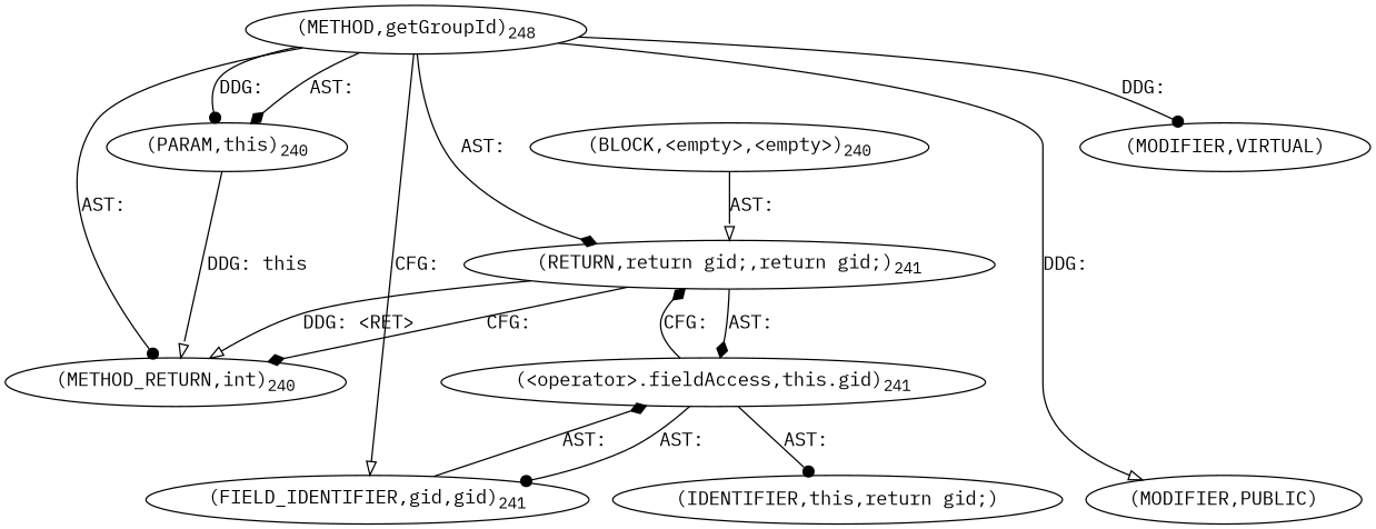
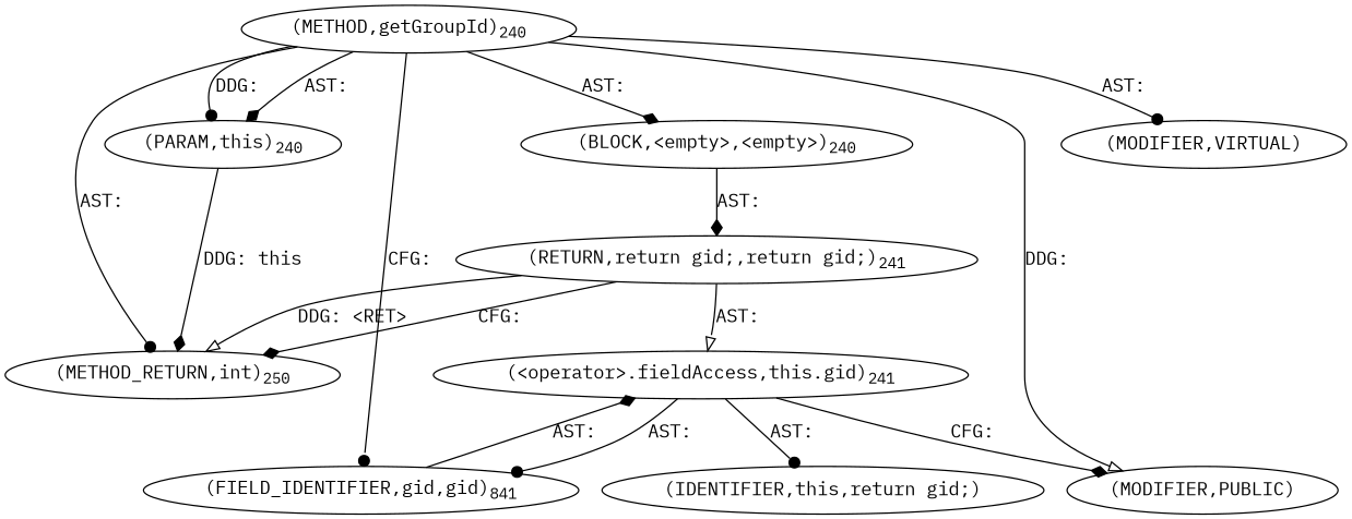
  digraph {
    fontname="IBM Plex Mono"
    node [fontname="IBM Plex Mono"]
    edge [arrowhead=diamond fontname="IBM Plex Mono"]
-   n1 [label=<(METHOD,getGroupId)<SUB>248</SUB>>]
+   n1 [label=<(METHOD,getGroupId)<SUB>240</SUB>>]
    n2 [label=<(PARAM,this)<SUB>240</SUB>>]
    n3 [label=<(BLOCK,&lt;empty&gt;,&lt;empty&gt;)<SUB>240</SUB>>]
-   n4 [label=<(FIELD_IDENTIFIER,gid,gid)<SUB>241</SUB>>]
+   n4 [label=<(FIELD_IDENTIFIER,gid,gid)<SUB>841</SUB>>]
    n5 [label=<(MODIFIER,PUBLIC)>]
    n6 [label=<(MODIFIER,VIRTUAL)>]
-   n7 [label=<(METHOD_RETURN,int)<SUB>240</SUB>>]
+   n7 [label=<(METHOD_RETURN,int)<SUB>250</SUB>>]
    n8 [label=<(RETURN,return gid;,return gid;)<SUB>241</SUB>>]
    n9 [label=<(&lt;operator&gt;.fieldAccess,this.gid)<SUB>241</SUB>>]
    n10 [label=<(IDENTIFIER,this,return gid;)>]
    n1 -> n2 [label="AST: "]
    n1 -> n2 [arrowhead=dot label="DDG: "]
-   n1 -> n8 [label="AST: "]
-   n1 -> n4 [arrowhead=onormal label="CFG: "]
+   n1 -> n3 [label="AST: "]
+   n1 -> n4 [arrowhead=dot label="CFG: "]
    n1 -> n5 [arrowhead=onormal label="DDG: "]
-   n1 -> n6 [arrowhead=dot label="DDG: "]
+   n1 -> n6 [arrowhead=dot label="AST: "]
    n1 -> n7 [arrowhead=dot label="AST: "]
-   n2 -> n7 [arrowhead=onormal label="DDG: this"]
-   n3 -> n8 [arrowhead=onormal label="AST: "]
+   n2 -> n7 [label="DDG: this"]
+   n3 -> n8 [label="AST: "]
    n4 -> n9 [label="AST: "]
    n8 -> n7 [label="CFG: "]
    n8 -> n7 [arrowhead=onormal label="DDG: &lt;RET&gt;"]
-   n8 -> n9 [label="AST: "]
+   n8 -> n9 [arrowhead=onormal label="AST: "]
    n9 -> n4 [arrowhead=dot label="AST: "]
-   n9 -> n8 [label="CFG: "]
+   n9 -> n5 [label="CFG: "]
    n9 -> n10 [arrowhead=dot label="AST: "]
  }
